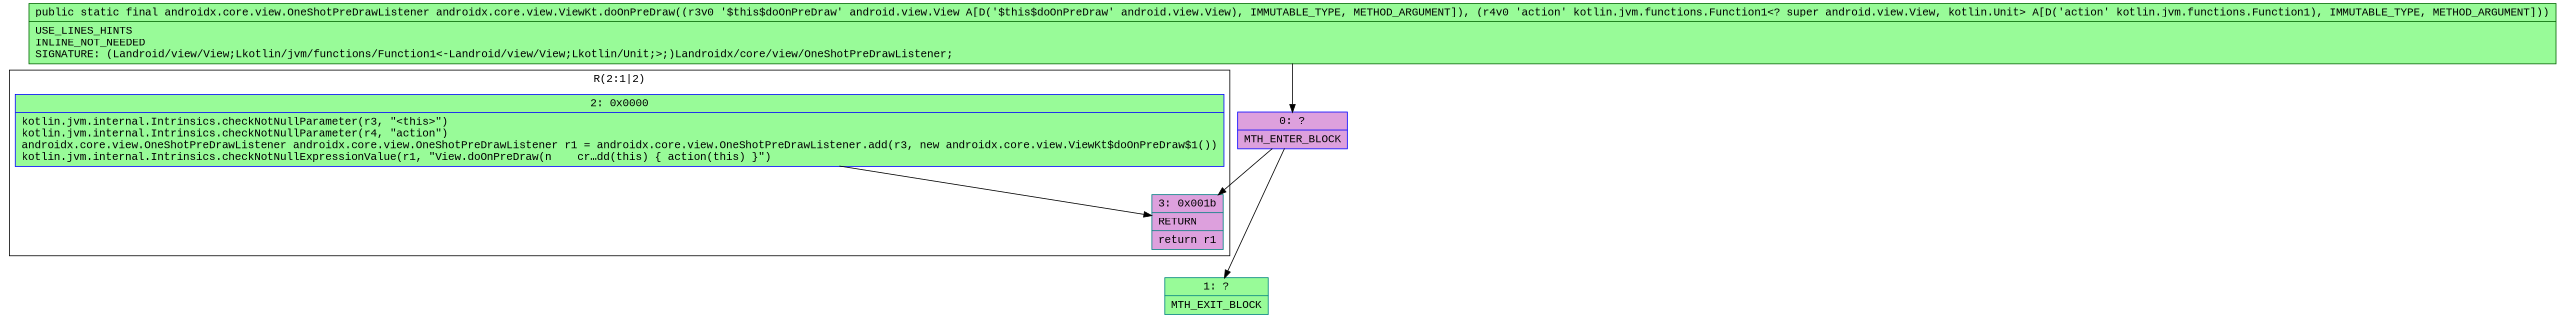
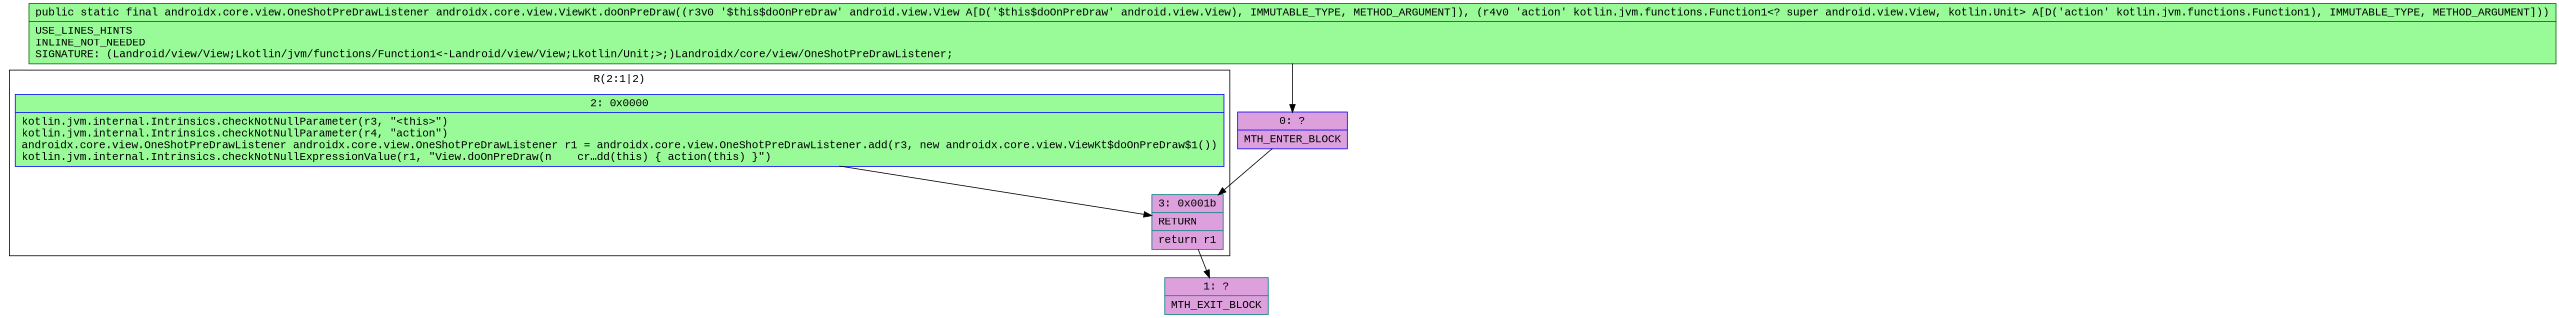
  digraph {
    fontname="Liberation Mono"
    node [color=blue fillcolor=palegreen fontname="Liberation Mono" shape=record style=filled]
    edge [fontname="Liberation Mono"]
    n1 [label="{2\:\ 0x0000|kotlin.jvm.internal.Intrinsics.checkNotNullParameter(r3, \"\<this\>\")\lkotlin.jvm.internal.Intrinsics.checkNotNullParameter(r4, \"action\")\landroidx.core.view.OneShotPreDrawListener androidx.core.view.OneShotPreDrawListener r1 = androidx.core.view.OneShotPreDrawListener.add(r3, new androidx.core.view.ViewKt$doOnPreDraw$1())\lkotlin.jvm.internal.Intrinsics.checkNotNullExpressionValue(r1, \"View.doOnPreDraw(n    cr…dd(this) \{ action(this) \}\")\l}"]
    n2 [color=teal fillcolor=plum label="{3\:\ 0x001b|RETURN\l|return r1\l}"]
-   n3 [color=teal label="{1\:\ ?|MTH_EXIT_BLOCK\l}"]
+   n3 [color=teal fillcolor=plum label="{1\:\ ?|MTH_EXIT_BLOCK\l}"]
    n4 [fillcolor=plum label="{0\:\ ?|MTH_ENTER_BLOCK\l}"]
    n5 [color=darkgreen label="{public static final androidx.core.view.OneShotPreDrawListener androidx.core.view.ViewKt.doOnPreDraw((r3v0 '$this$doOnPreDraw' android.view.View A[D('$this$doOnPreDraw' android.view.View), IMMUTABLE_TYPE, METHOD_ARGUMENT]), (r4v0 'action' kotlin.jvm.functions.Function1\<? super android.view.View, kotlin.Unit\> A[D('action' kotlin.jvm.functions.Function1), IMMUTABLE_TYPE, METHOD_ARGUMENT]))  | USE_LINES_HINTS\lINLINE_NOT_NEEDED\lSIGNATURE: (Landroid\/view\/View;Lkotlin\/jvm\/functions\/Function1\<\-Landroid\/view\/View;Lkotlin\/Unit;\>;)Landroidx\/core\/view\/OneShotPreDrawListener;\l}"]
    subgraph cluster_1 {
      label="R(2:1|2)"
      n1
      n2
    }
    n1 -> n2
-   n4 -> n3
+   n2 -> n3
    n4 -> n2
    n5 -> n4
  }
